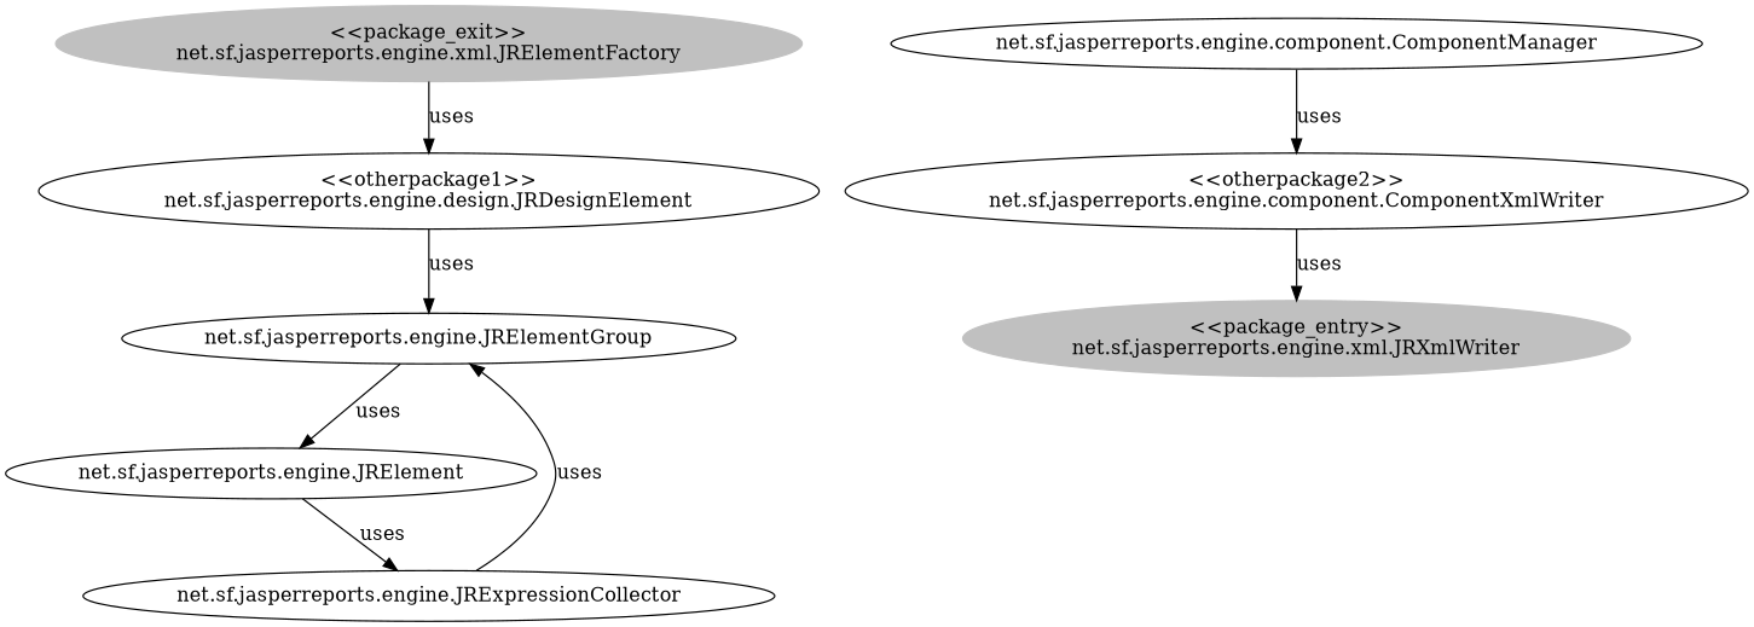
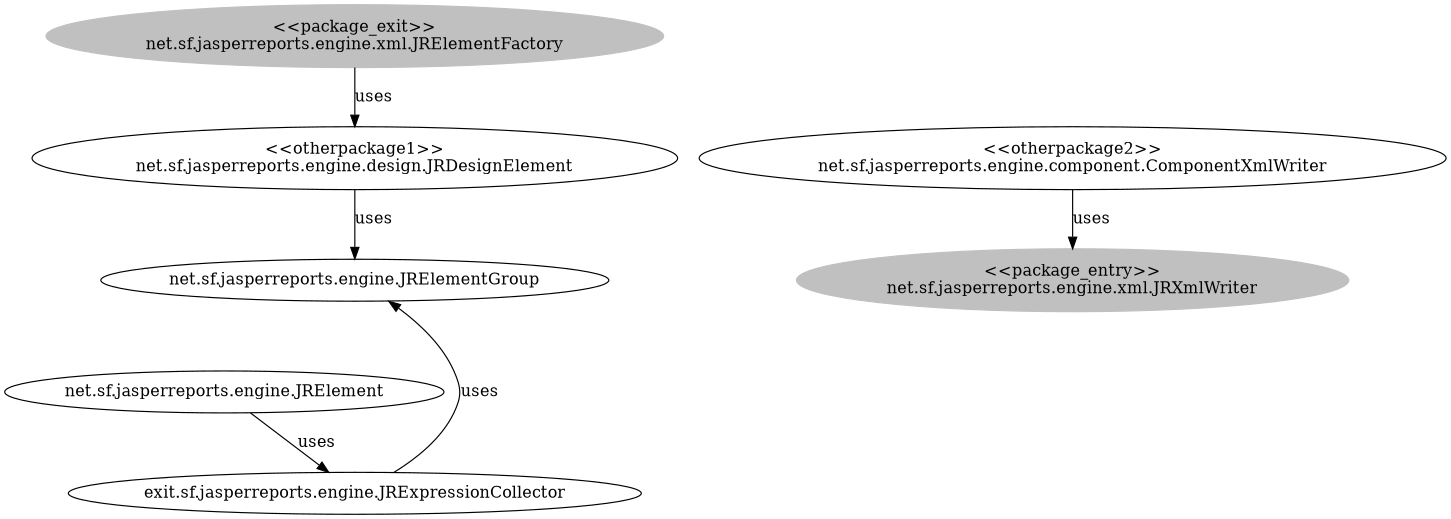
  digraph {
    n1 [color=grey label="<<package_exit>>\nnet.sf.jasperreports.engine.xml.JRElementFactory" style=filled]
    n2 [label="<<otherpackage1>>\nnet.sf.jasperreports.engine.design.JRDesignElement"]
    n3 [label="net.sf.jasperreports.engine.JRElementGroup"]
    n4 [color=grey label="<<package_entry>>\nnet.sf.jasperreports.engine.xml.JRXmlWriter" style=filled]
    n5 [label="net.sf.jasperreports.engine.JRElement"]
    n6 [label="<<otherpackage2>>\nnet.sf.jasperreports.engine.component.ComponentXmlWriter"]
-   n7 [label="net.sf.jasperreports.engine.component.ComponentManager"]
-   n8 [label="net.sf.jasperreports.engine.JRExpressionCollector"]
+   n8 [label="exit.sf.jasperreports.engine.JRExpressionCollector"]
    n1 -> n2 [label=uses]
    n2 -> n3 [label=uses]
-   n3 -> n5 [label=uses]
    n5 -> n8 [label=uses]
    n6 -> n4 [label=uses]
-   n7 -> n6 [label=uses]
    n8 -> n3 [label=uses]
  }
